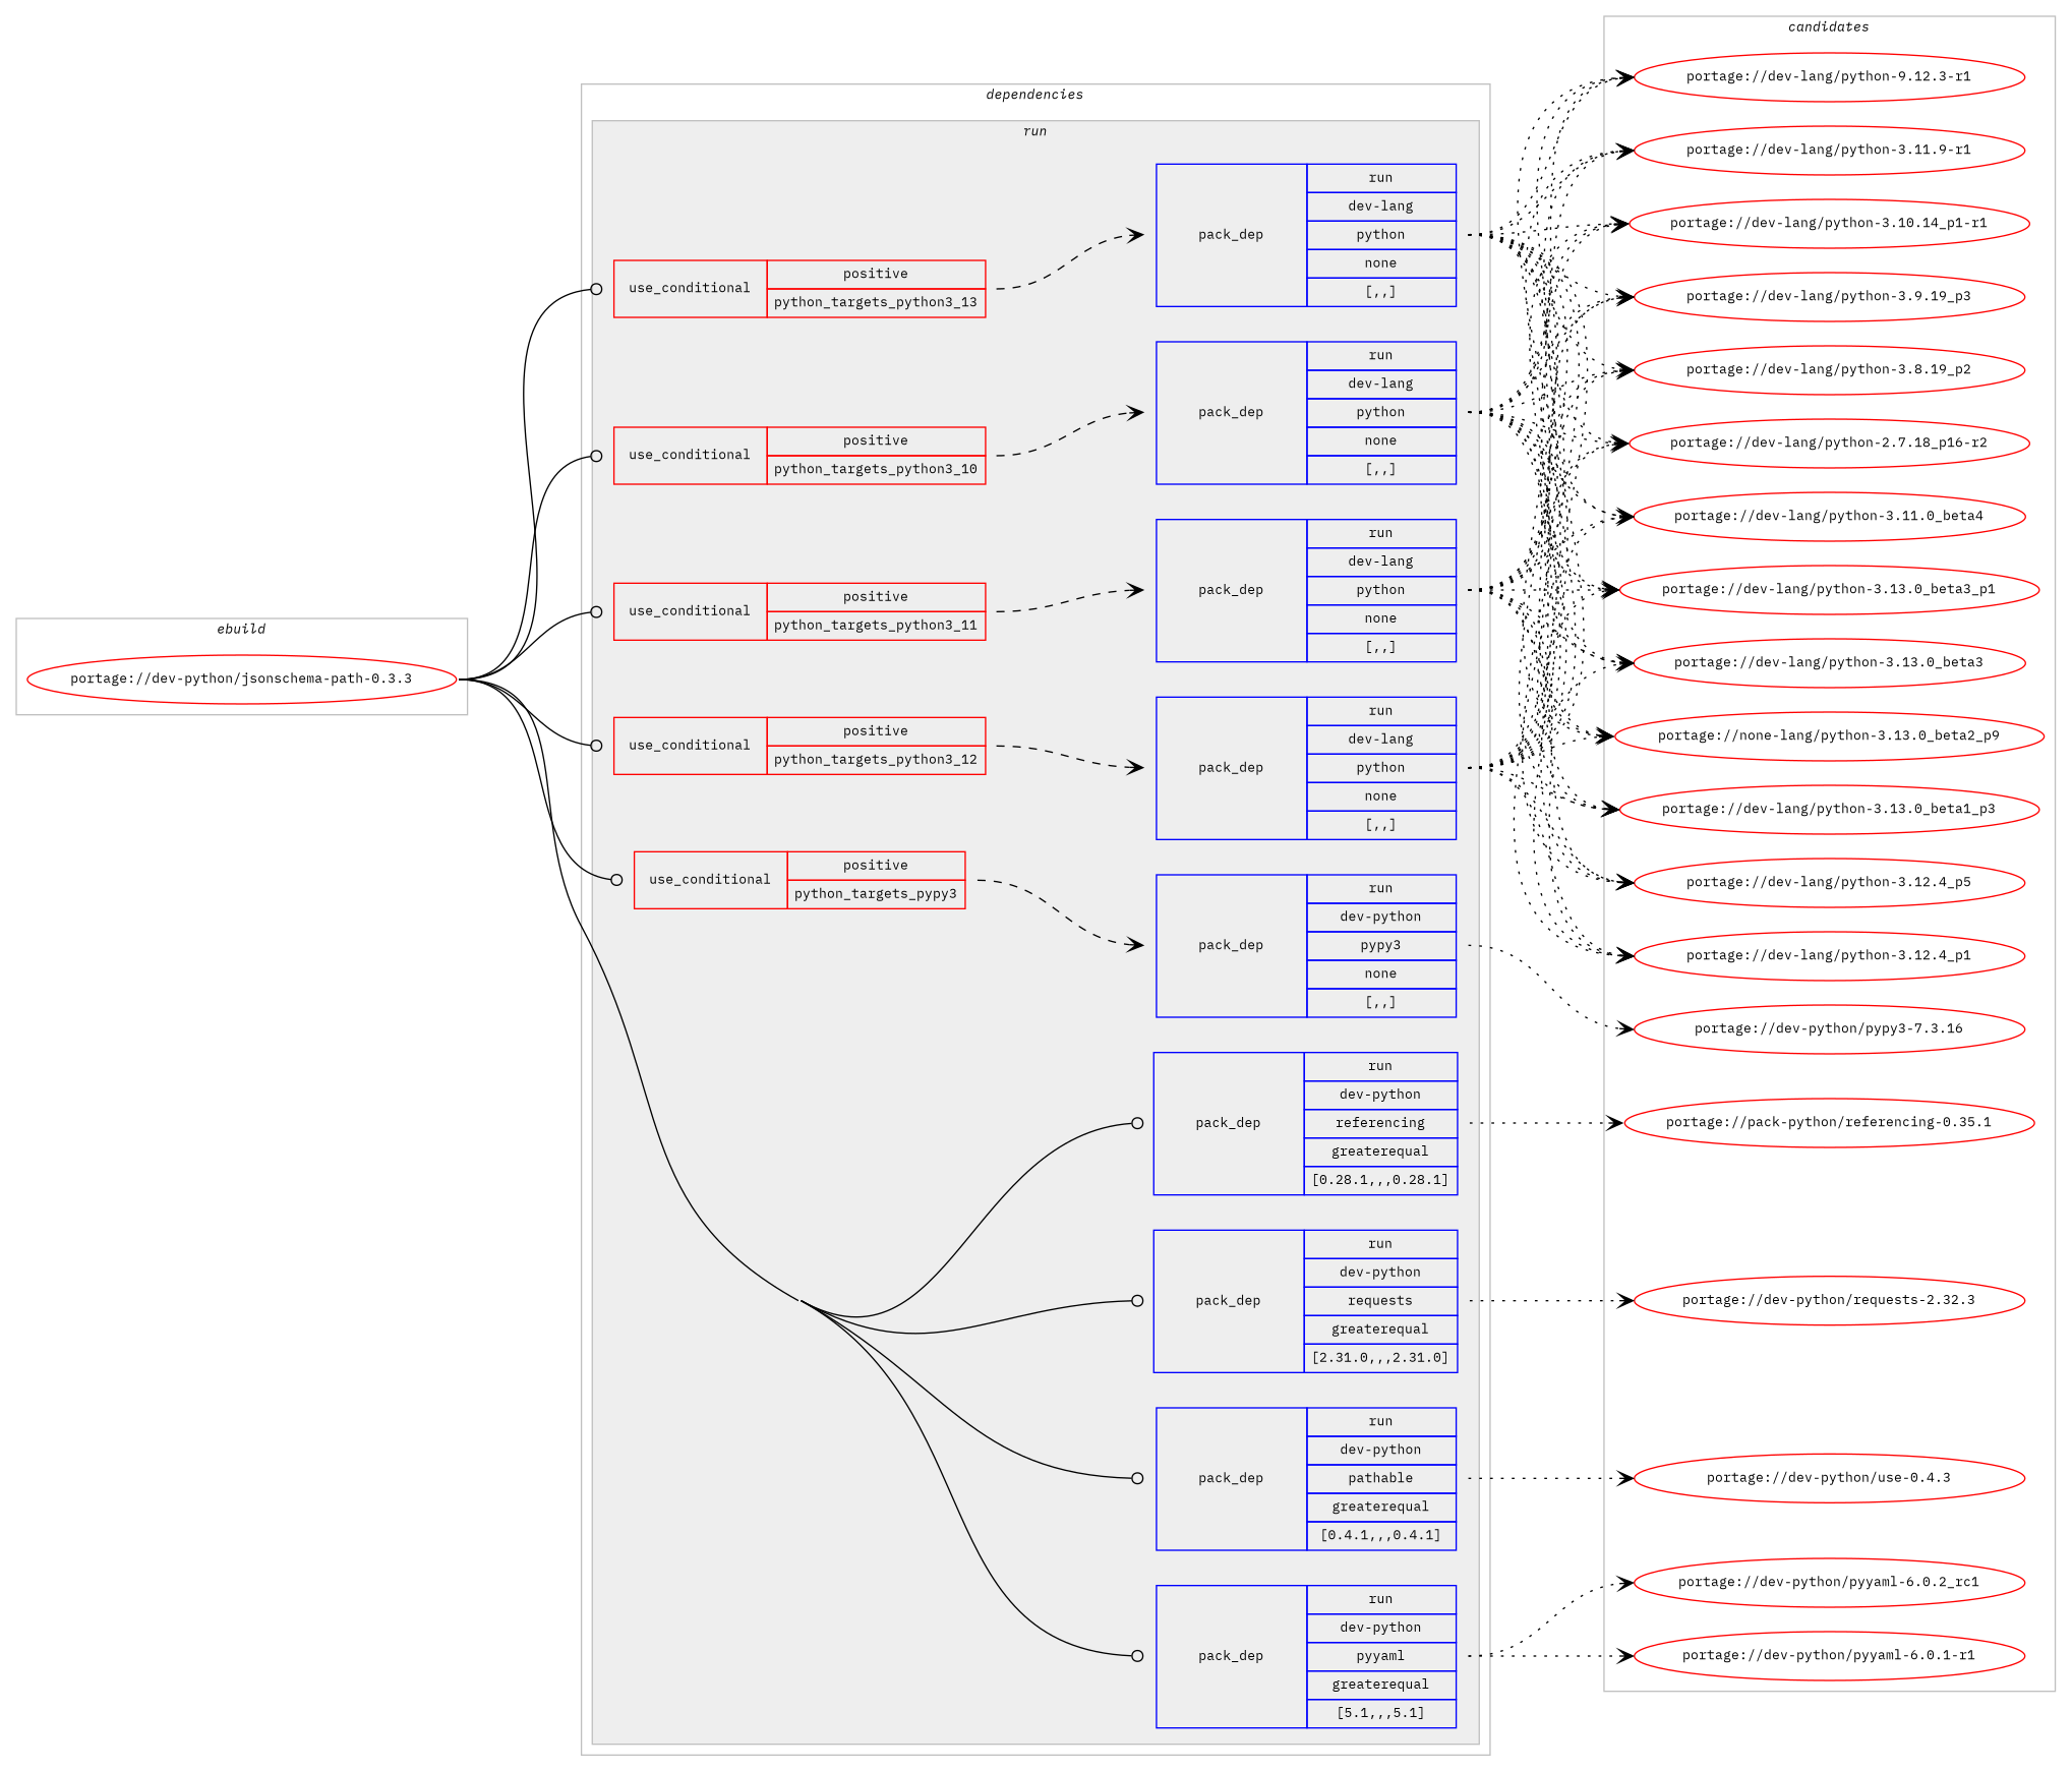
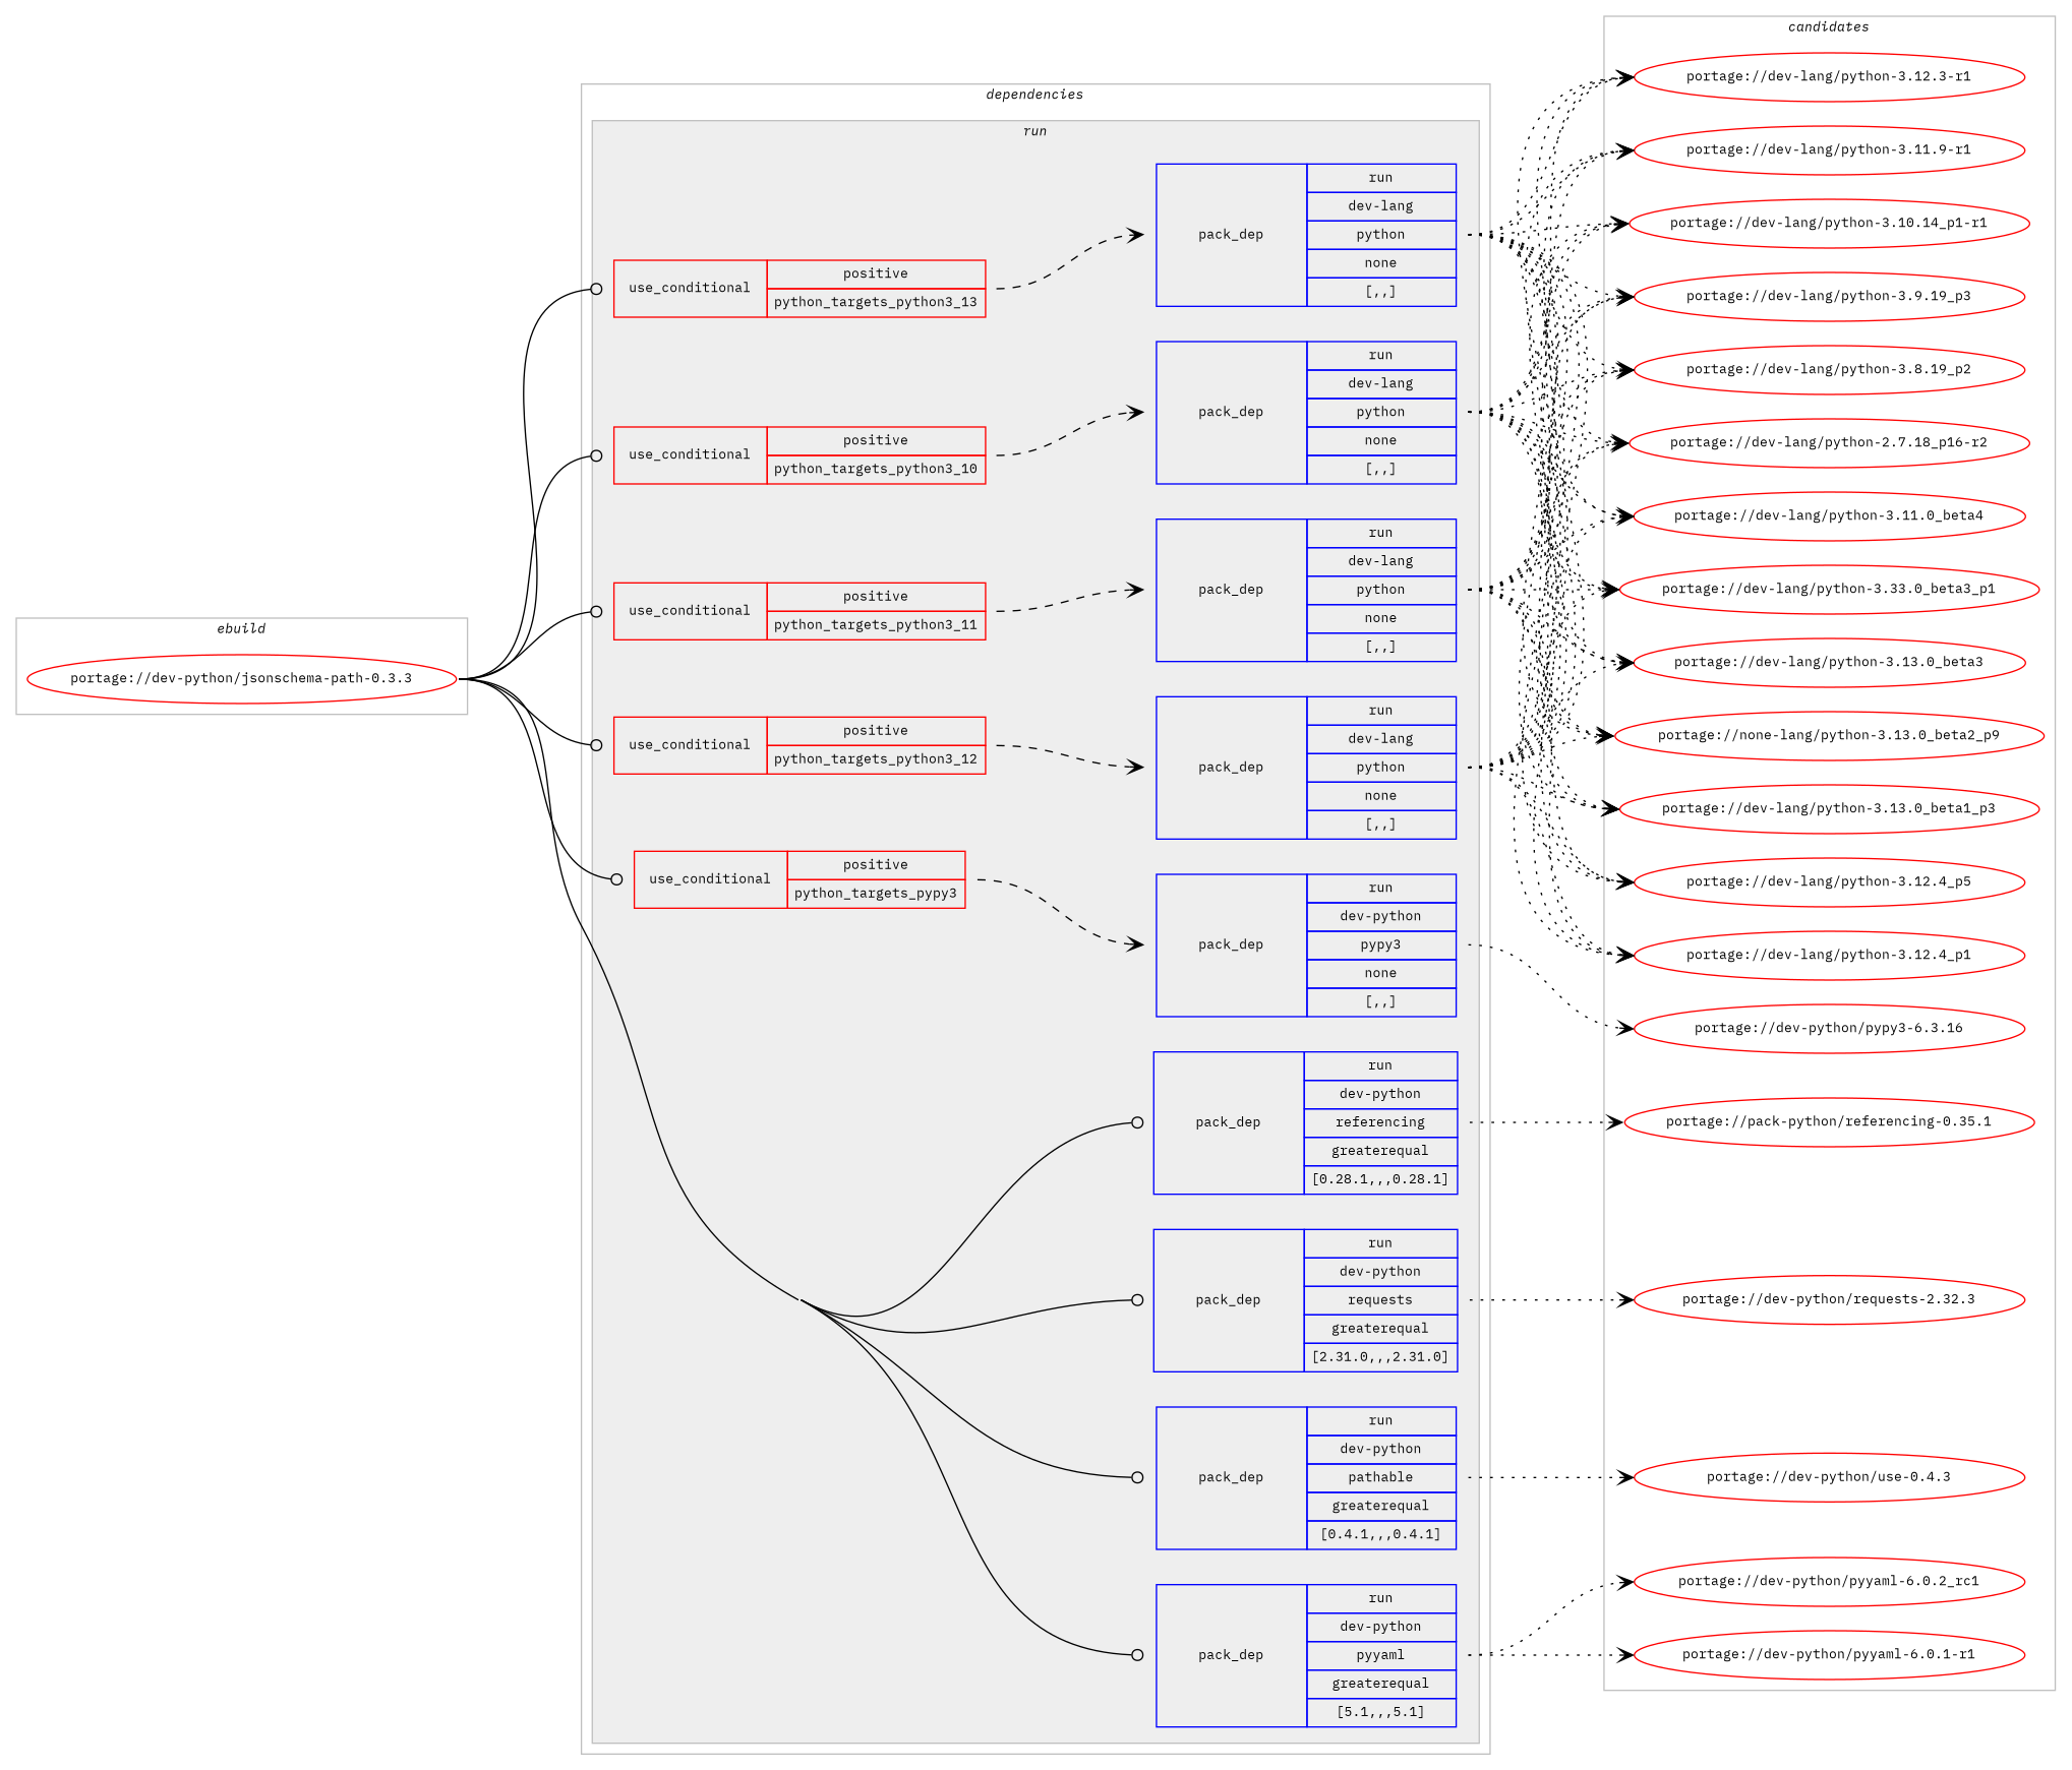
  digraph {
    compound=true
    concentrate=true
    fontname="IBM Plex Mono"
    fontsize=10
    newrank=true
    rankdir=LR
    ranksep=1.5
    node [color=red fontname="IBM Plex Mono" fontsize=10]
    edge [arrowhead=vee fontname="IBM Plex Mono" headport=w style=dotted tailport=e weight=100]
    n1 [label="portage://dev-python/jsonschema-path-0.3.3" width=4]
    n2 [color=blue label=<<TABLE BORDER="0" CELLBORDER="1" CELLSPACING="0" CELLPADDING="4" WIDTH="220"><TR><TD ROWSPAN="6" CELLPADDING="30">pack_dep</TD></TR><TR><TD WIDTH="110">run</TD></TR><TR><TD>dev-python</TD></TR><TR><TD>pypy3</TD></TR><TR><TD>none</TD></TR><TR><TD>[,,]</TD></TR></TABLE>> shape=none]
    n3 [label=<<TABLE BORDER="0" CELLBORDER="1" CELLSPACING="0" CELLPADDING="4"><TR><TD ROWSPAN="3" CELLPADDING="10">use_conditional</TD></TR><TR><TD>positive</TD></TR><TR><TD>python_targets_pypy3</TD></TR></TABLE>> shape=none]
    n4 [color=blue label=<<TABLE BORDER="0" CELLBORDER="1" CELLSPACING="0" CELLPADDING="4" WIDTH="220"><TR><TD ROWSPAN="6" CELLPADDING="30">pack_dep</TD></TR><TR><TD WIDTH="110">run</TD></TR><TR><TD>dev-lang</TD></TR><TR><TD>python</TD></TR><TR><TD>none</TD></TR><TR><TD>[,,]</TD></TR></TABLE>> shape=none]
    n5 [label=<<TABLE BORDER="0" CELLBORDER="1" CELLSPACING="0" CELLPADDING="4"><TR><TD ROWSPAN="3" CELLPADDING="10">use_conditional</TD></TR><TR><TD>positive</TD></TR><TR><TD>python_targets_python3_10</TD></TR></TABLE>> shape=none]
    n6 [color=blue label=<<TABLE BORDER="0" CELLBORDER="1" CELLSPACING="0" CELLPADDING="4" WIDTH="220"><TR><TD ROWSPAN="6" CELLPADDING="30">pack_dep</TD></TR><TR><TD WIDTH="110">run</TD></TR><TR><TD>dev-lang</TD></TR><TR><TD>python</TD></TR><TR><TD>none</TD></TR><TR><TD>[,,]</TD></TR></TABLE>> shape=none]
    n7 [label=<<TABLE BORDER="0" CELLBORDER="1" CELLSPACING="0" CELLPADDING="4"><TR><TD ROWSPAN="3" CELLPADDING="10">use_conditional</TD></TR><TR><TD>positive</TD></TR><TR><TD>python_targets_python3_11</TD></TR></TABLE>> shape=none]
    n8 [color=blue label=<<TABLE BORDER="0" CELLBORDER="1" CELLSPACING="0" CELLPADDING="4" WIDTH="220"><TR><TD ROWSPAN="6" CELLPADDING="30">pack_dep</TD></TR><TR><TD WIDTH="110">run</TD></TR><TR><TD>dev-lang</TD></TR><TR><TD>python</TD></TR><TR><TD>none</TD></TR><TR><TD>[,,]</TD></TR></TABLE>> shape=none]
    n9 [label=<<TABLE BORDER="0" CELLBORDER="1" CELLSPACING="0" CELLPADDING="4"><TR><TD ROWSPAN="3" CELLPADDING="10">use_conditional</TD></TR><TR><TD>positive</TD></TR><TR><TD>python_targets_python3_12</TD></TR></TABLE>> shape=none]
    n10 [color=blue label=<<TABLE BORDER="0" CELLBORDER="1" CELLSPACING="0" CELLPADDING="4" WIDTH="220"><TR><TD ROWSPAN="6" CELLPADDING="30">pack_dep</TD></TR><TR><TD WIDTH="110">run</TD></TR><TR><TD>dev-lang</TD></TR><TR><TD>python</TD></TR><TR><TD>none</TD></TR><TR><TD>[,,]</TD></TR></TABLE>> shape=none]
    n11 [label=<<TABLE BORDER="0" CELLBORDER="1" CELLSPACING="0" CELLPADDING="4"><TR><TD ROWSPAN="3" CELLPADDING="10">use_conditional</TD></TR><TR><TD>positive</TD></TR><TR><TD>python_targets_python3_13</TD></TR></TABLE>> shape=none]
    n12 [color=blue label=<<TABLE BORDER="0" CELLBORDER="1" CELLSPACING="0" CELLPADDING="4" WIDTH="220"><TR><TD ROWSPAN="6" CELLPADDING="30">pack_dep</TD></TR><TR><TD WIDTH="110">run</TD></TR><TR><TD>dev-python</TD></TR><TR><TD>pathable</TD></TR><TR><TD>greaterequal</TD></TR><TR><TD>[0.4.1,,,0.4.1]</TD></TR></TABLE>> shape=none]
    n13 [color=blue label=<<TABLE BORDER="0" CELLBORDER="1" CELLSPACING="0" CELLPADDING="4" WIDTH="220"><TR><TD ROWSPAN="6" CELLPADDING="30">pack_dep</TD></TR><TR><TD WIDTH="110">run</TD></TR><TR><TD>dev-python</TD></TR><TR><TD>pyyaml</TD></TR><TR><TD>greaterequal</TD></TR><TR><TD>[5.1,,,5.1]</TD></TR></TABLE>> shape=none]
    n14 [color=blue label=<<TABLE BORDER="0" CELLBORDER="1" CELLSPACING="0" CELLPADDING="4" WIDTH="220"><TR><TD ROWSPAN="6" CELLPADDING="30">pack_dep</TD></TR><TR><TD WIDTH="110">run</TD></TR><TR><TD>dev-python</TD></TR><TR><TD>referencing</TD></TR><TR><TD>greaterequal</TD></TR><TR><TD>[0.28.1,,,0.28.1]</TD></TR></TABLE>> shape=none]
    n15 [color=blue label=<<TABLE BORDER="0" CELLBORDER="1" CELLSPACING="0" CELLPADDING="4" WIDTH="220"><TR><TD ROWSPAN="6" CELLPADDING="30">pack_dep</TD></TR><TR><TD WIDTH="110">run</TD></TR><TR><TD>dev-python</TD></TR><TR><TD>requests</TD></TR><TR><TD>greaterequal</TD></TR><TR><TD>[2.31.0,,,2.31.0]</TD></TR></TABLE>> shape=none]
-   n16 [label="portage://dev-python/pypy3-7.3.16" width=4]
+   n16 [label="portage://dev-python/pypy3-6.3.16" width=4]
    n17 [label="portage://dev-lang/python-3.11.0_beta4" width=4]
-   n18 [label="portage://dev-lang/python-3.13.0_beta3_p1" width=4]
+   n18 [label="portage://dev-lang/python-3.33.0_beta3_p1" width=4]
    n19 [label="portage://dev-lang/python-3.13.0_beta3" width=4]
    n20 [label="portage://none-lang/python-3.13.0_beta2_p9" width=4]
    n21 [label="portage://dev-lang/python-3.13.0_beta1_p3" width=4]
    n22 [label="portage://dev-lang/python-3.12.4_p5" width=4]
    n23 [label="portage://dev-lang/python-3.12.4_p1" width=4]
-   n24 [label="portage://dev-lang/python-9.12.3-r1" width=4]
+   n24 [label="portage://dev-lang/python-3.12.3-r1" width=4]
    n25 [label="portage://dev-lang/python-3.11.9-r1" width=4]
    n26 [label="portage://dev-lang/python-3.10.14_p1-r1" width=4]
    n27 [label="portage://dev-lang/python-3.9.19_p3" width=4]
    n28 [label="portage://dev-lang/python-3.8.19_p2" width=4]
    n29 [label="portage://dev-lang/python-2.7.18_p16-r2" width=4]
    n30 [label="portage://dev-python/use-0.4.3" width=4]
    n31 [label="portage://dev-python/pyyaml-6.0.2_rc1" width=4]
    n32 [label="portage://dev-python/pyyaml-6.0.1-r1" width=4]
    n33 [label="portage://pack-python/referencing-0.35.1" width=4]
    n34 [label="portage://dev-python/requests-2.32.3" width=4]
    subgraph cluster_1 {
      color=gray
      label=<<i>ebuild</i>>
      n1
    }
    subgraph cluster_2 {
      color=gray
      label=<<i>dependencies</i>>
      subgraph cluster_3 {
        color=gray
        fillcolor="#eeeeee"
        label=<<i>compile</i>>
        style=filled
      }
      subgraph cluster_4 {
        color=gray
        fillcolor="#eeeeee"
        label=<<i>compile and run</i>>
        style=filled
      }
      subgraph cluster_5 {
        color=gray
        fillcolor="#eeeeee"
        label=<<i>run</i>>
        style=filled
        subgraph sub_6 {
          color=gray
          fillcolor="#eeeeee"
          label=<<i>run</i>>
          style=filled
          n3
          subgraph sub_7 {
            color=gray
            fillcolor="#eeeeee"
            label=<<i>run</i>>
            style=filled
            n2
          }
        }
        subgraph sub_8 {
          color=gray
          fillcolor="#eeeeee"
          label=<<i>run</i>>
          style=filled
          n5
          subgraph sub_9 {
            color=gray
            fillcolor="#eeeeee"
            label=<<i>run</i>>
            style=filled
            n4
          }
        }
        subgraph sub_10 {
          color=gray
          fillcolor="#eeeeee"
          label=<<i>run</i>>
          style=filled
          n7
          subgraph sub_11 {
            color=gray
            fillcolor="#eeeeee"
            label=<<i>run</i>>
            style=filled
            n6
          }
        }
        subgraph sub_12 {
          color=gray
          fillcolor="#eeeeee"
          label=<<i>run</i>>
          style=filled
          n9
          subgraph sub_13 {
            color=gray
            fillcolor="#eeeeee"
            label=<<i>run</i>>
            style=filled
            n8
          }
        }
        subgraph sub_14 {
          color=gray
          fillcolor="#eeeeee"
          label=<<i>run</i>>
          style=filled
          n11
          subgraph sub_15 {
            color=gray
            fillcolor="#eeeeee"
            label=<<i>run</i>>
            style=filled
            n10
          }
        }
        subgraph sub_16 {
          color=gray
          fillcolor="#eeeeee"
          label=<<i>run</i>>
          style=filled
          n12
        }
        subgraph sub_17 {
          color=gray
          fillcolor="#eeeeee"
          label=<<i>run</i>>
          style=filled
          n13
        }
        subgraph sub_18 {
          color=gray
          fillcolor="#eeeeee"
          label=<<i>run</i>>
          style=filled
          n14
        }
        subgraph sub_19 {
          color=gray
          fillcolor="#eeeeee"
          label=<<i>run</i>>
          style=filled
          n15
        }
      }
    }
    subgraph cluster_20 {
      color=gray
      label=<<i>candidates</i>>
      rank=same
      subgraph sub_21 {
        color=black
        label=<<i>candidates</i>>
        nodesep=1
        rank=same
        n16
      }
      subgraph sub_22 {
        color=black
        label=<<i>candidates</i>>
        nodesep=1
        rank=same
        n17
        n18
        n19
        n20
        n21
        n22
        n23
        n24
        n25
        n26
        n27
        n28
        n29
      }
      subgraph sub_23 {
        color=black
        label=<<i>candidates</i>>
        nodesep=1
        rank=same
        n17
        n18
        n19
        n20
        n21
        n22
        n23
        n24
        n25
        n26
        n27
        n28
        n29
      }
      subgraph sub_24 {
        color=black
        label=<<i>candidates</i>>
        nodesep=1
        rank=same
        n17
        n18
        n19
        n20
        n21
        n22
        n23
        n24
        n25
        n26
        n27
        n28
        n29
      }
      subgraph sub_25 {
        color=black
        label=<<i>candidates</i>>
        nodesep=1
        rank=same
        n17
        n18
        n19
        n20
        n21
        n22
        n23
        n24
        n25
        n26
        n27
        n28
        n29
      }
      subgraph sub_26 {
        color=black
        label=<<i>candidates</i>>
        nodesep=1
        rank=same
        n30
      }
      subgraph sub_27 {
        color=black
        label=<<i>candidates</i>>
        nodesep=1
        rank=same
        n31
        n32
      }
      subgraph sub_28 {
        color=black
        label=<<i>candidates</i>>
        nodesep=1
        rank=same
        n33
      }
      subgraph sub_29 {
        color=black
        label=<<i>candidates</i>>
        nodesep=1
        rank=same
        n34
      }
    }
    n1 -> n3 [arrowhead=odot style=solid weight=20]
    n1 -> n5 [arrowhead=odot style=solid weight=20]
    n1 -> n7 [arrowhead=odot style=solid weight=20]
    n1 -> n9 [arrowhead=odot style=solid weight=20]
    n1 -> n11 [arrowhead=odot style=solid weight=20]
    n1 -> n12 [arrowhead=odot style=solid weight=20]
    n1 -> n13 [arrowhead=odot style=solid weight=20]
    n1 -> n14 [arrowhead=odot style=solid weight=20]
    n1 -> n15 [arrowhead=odot style=solid weight=20]
    n2 -> n16
    n3 -> n2 [style=dashed weight=20]
    n4 -> n17
    n4 -> n18
    n4 -> n19
    n4 -> n20
    n4 -> n21
    n4 -> n22
    n4 -> n23
    n4 -> n24
    n4 -> n25
    n4 -> n26
    n4 -> n27
    n4 -> n28
    n4 -> n29
    n5 -> n4 [style=dashed weight=20]
    n6 -> n17
    n6 -> n18
    n6 -> n19
    n6 -> n20
    n6 -> n21
    n6 -> n22
    n6 -> n23
    n6 -> n24
    n6 -> n25
    n6 -> n26
    n6 -> n27
    n6 -> n28
    n6 -> n29
    n7 -> n6 [style=dashed weight=20]
    n8 -> n17
    n8 -> n18
    n8 -> n19
    n8 -> n20
    n8 -> n21
    n8 -> n22
    n8 -> n23
    n8 -> n24
    n8 -> n25
    n8 -> n26
    n8 -> n27
    n8 -> n28
    n8 -> n29
    n9 -> n8 [style=dashed weight=20]
    n10 -> n17
    n10 -> n18
    n10 -> n19
    n10 -> n20
    n10 -> n21
    n10 -> n22
    n10 -> n23
    n10 -> n24
    n10 -> n25
    n10 -> n26
    n10 -> n27
    n10 -> n28
    n10 -> n29
    n11 -> n10 [style=dashed weight=20]
    n12 -> n30
    n13 -> n31
    n13 -> n32
    n14 -> n33
    n15 -> n34
  }
